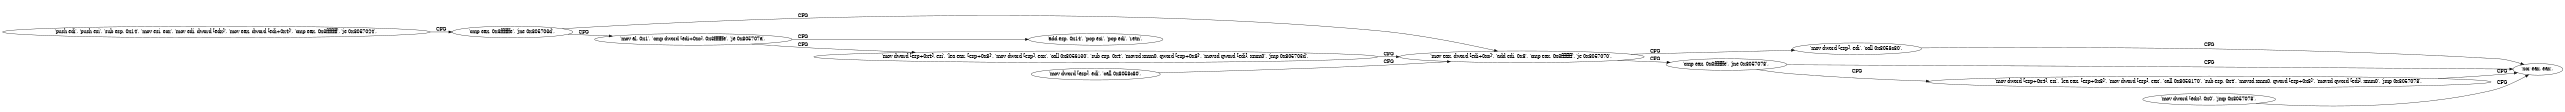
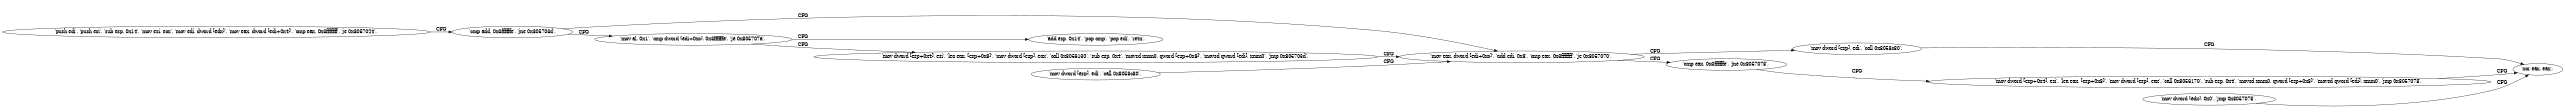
  digraph {
    rankdir=LR
    n1 [label="'push edi', 'push esi', 'sub esp, 0x14', 'mov esi, ecx', 'mov edi, dword [edx]', 'mov eax, dword [edi+0x4]', 'cmp eax, 0x3fffffff', 'je 0x8057024', "]
-   n2 [label="'cmp eax, 0x3ffffffe', 'jne 0x805703d', "]
+   n2 [label="'cmp add, 0x3ffffffe', 'jne 0x805703d',"]
    n3 [label="'mov eax, dword [edi+0xc]', 'add edi, 0x8', 'cmp eax, 0x3fffffff', 'je 0x8057070', "]
    n4 [label="'mov al, 0x1', 'cmp dword [edi+0xc], 0x3ffffffe', 'je 0x805707a', "]
    n5 [label="'mov dword [esp], edi', 'call 0x8058c80', "]
    n6 [label="'mov dword [edx], 0x0', 'jmp 0x8057078', "]
    n7 [label="'xor eax, eax', "]
    n8 [label="'mov dword [esp], edi', 'call 0x8058c80', "]
    n9 [label="'cmp eax, 0x3ffffffe', 'jne 0x8057078', "]
-   n10 [label="'add esp, 0x14', 'pop esi', 'pop edi', 'retn', "]
+   n10 [label="'add esp, 0x14', 'pop cmp', 'pop edi', 'retn',"]
    n11 [label="'mov dword [esp+0x4], esi', 'lea eax, [esp+0x8]', 'mov dword [esp], eax', 'call 0x8056130', 'sub esp, 0x4', 'movsd xmm0, qword [esp+0x8]', 'movsd qword [edi], xmm0', 'jmp 0x805703d', "]
    n12 [label="'mov dword [esp+0x4], esi', 'lea eax, [esp+0x8]', 'mov dword [esp], eax', 'call 0x8056170', 'sub esp, 0x4', 'movsd xmm0, qword [esp+0x8]', 'movsd qword [edi], xmm0', 'jmp 0x8057078', "]
    n1 -> n2 [label=CFG]
    n2 -> n3 [label=CFG]
    n2 -> n4 [label=CFG]
    n3 -> n8 [label=CFG]
    n3 -> n9 [label=CFG]
    n4 -> n10 [label=CFG]
    n4 -> n11 [label=CFG]
    n5 -> n3 [label=CFG]
    n6 -> n7 [label=CFG]
    n8 -> n7 [label=CFG]
-   n9 -> n7 [label=CFG]
    n9 -> n12 [label=CFG]
    n11 -> n3 [label=CFG]
    n12 -> n7 [label=CFG]
  }
